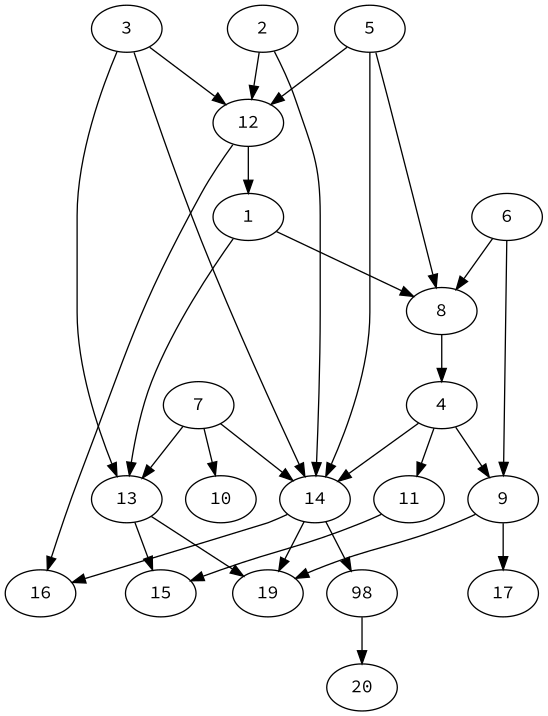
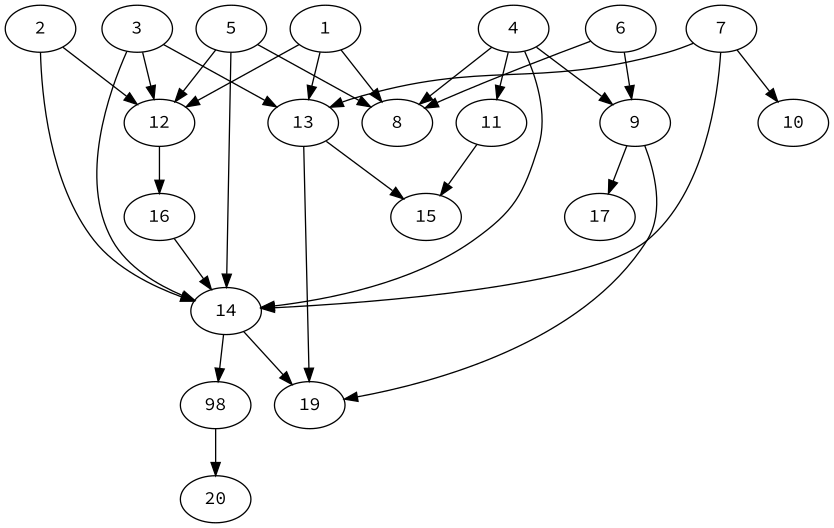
  digraph {
    fontname="Source Code Pro"
    node [alpha=0.07 fontname="Source Code Pro"]
    edge [fontname="Source Code Pro"]
    1 [alpha=0.11 expect_size=22490112]
    8 [alpha=0.12 expect_size=38662144]
    12 [alpha=0.04 expect_size=47047680]
    13 [alpha=0.17 expect_size=12006400]
    16 [expect_size=42401792]
    19 [expect_size=35535872]
    15 [alpha=0.15 expect_size=33391616]
    2 [alpha=0.05 expect_size=28705792]
    14 [alpha=0.04 expect_size=28306432]
    n10 [alpha=0.10 expect_size=8281088 label=98]
    20 [alpha=0.10 expect_size=24055808]
    3 [expect_size=10393600]
    4 [alpha=0.02 expect_size=10042368]
    9 [alpha=0.15 expect_size=50726912]
    11 [expect_size=20847616]
    17 [alpha=0.19 expect_size=15412224]
    5 [alpha=0.04 expect_size=39011328]
    6 [alpha=0.09 expect_size=6810624]
    10 [alpha=0.16 expect_size=13396992]
    7 [alpha=0.17 expect_size=33217536]
    1 -> 8
-   12 -> 1
+   1 -> 12
    1 -> 13
    12 -> 16
    13 -> 19
    13 -> 15
    2 -> 12
    2 -> 14
-   14 -> 16
+   16 -> 14
    14 -> 19
    14 -> n10
    n10 -> 20
    3 -> 12
    3 -> 13
    3 -> 14
-   8 -> 4
+   4 -> 8
    4 -> 14
    4 -> 9
    4 -> 11
    9 -> 19
    9 -> 17
    11 -> 15
    5 -> 8
    5 -> 12
    5 -> 14
    6 -> 8
    6 -> 9
    7 -> 13
    7 -> 14
    7 -> 10
  }
